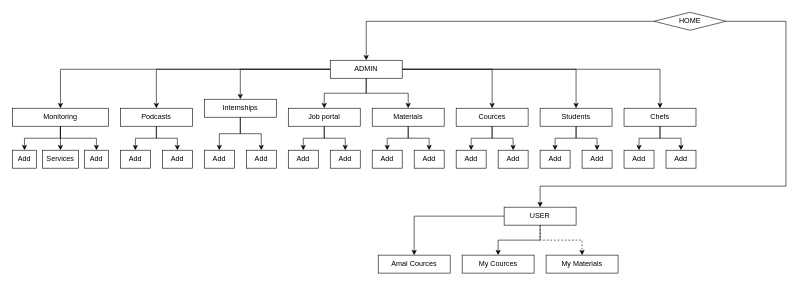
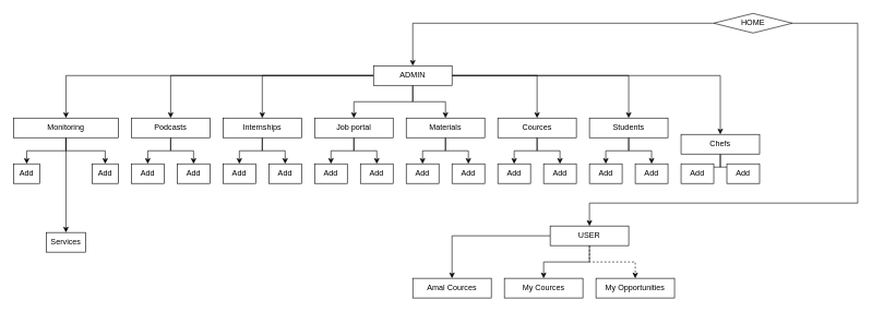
  <mxCell id="0" />
  <mxCell id="1" parent="0" />
  <mxCell id="2" style="edgeStyle=orthogonalEdgeStyle;rounded=0;orthogonalLoop=1;jettySize=auto;html=1;entryX=0.5;entryY=0;entryDx=0;entryDy=0;" edge="1" parent="1" source="4" target="13"><mxGeometry relative="1" as="geometry" /></mxCell>
  <mxCell id="3" style="edgeStyle=orthogonalEdgeStyle;rounded=0;orthogonalLoop=1;jettySize=auto;html=1;entryX=0.5;entryY=0;entryDx=0;entryDy=0;" edge="1" parent="1" source="4" target="17"><mxGeometry relative="1" as="geometry"><Array as="points"><mxPoint x="1310" y="35" /><mxPoint x="1310" y="310" /><mxPoint x="900" y="310" /></Array></mxGeometry></mxCell>
  <mxCell id="4" value="HOME" style="rhombus;whiteSpace=wrap;html=1;" parent="1" vertex="1"><mxGeometry x="1090" y="20" width="120" height="30" as="geometry" /></mxCell>
  <mxCell id="5" style="edgeStyle=orthogonalEdgeStyle;rounded=0;orthogonalLoop=1;jettySize=auto;html=1;entryX=0.5;entryY=0;entryDx=0;entryDy=0;" edge="1" parent="1" source="13" target="45"><mxGeometry relative="1" as="geometry" /></mxCell>
  <mxCell id="6" style="edgeStyle=orthogonalEdgeStyle;rounded=0;orthogonalLoop=1;jettySize=auto;html=1;" edge="1" parent="1" source="13" target="26"><mxGeometry relative="1" as="geometry" /></mxCell>
  <mxCell id="7" style="edgeStyle=orthogonalEdgeStyle;rounded=0;orthogonalLoop=1;jettySize=auto;html=1;entryX=0.5;entryY=0;entryDx=0;entryDy=0;" edge="1" parent="1" source="13" target="23"><mxGeometry relative="1" as="geometry" /></mxCell>
  <mxCell id="8" style="edgeStyle=orthogonalEdgeStyle;rounded=0;orthogonalLoop=1;jettySize=auto;html=1;entryX=0.5;entryY=0;entryDx=0;entryDy=0;" edge="1" parent="1" source="13" target="29"><mxGeometry relative="1" as="geometry" /></mxCell>
  <mxCell id="9" style="edgeStyle=orthogonalEdgeStyle;rounded=0;orthogonalLoop=1;jettySize=auto;html=1;entryX=0.5;entryY=0;entryDx=0;entryDy=0;" edge="1" parent="1" source="13" target="36"><mxGeometry relative="1" as="geometry" /></mxCell>
  <mxCell id="10" style="edgeStyle=orthogonalEdgeStyle;rounded=0;orthogonalLoop=1;jettySize=auto;html=1;" edge="1" parent="1" source="13" target="42"><mxGeometry relative="1" as="geometry" /></mxCell>
  <mxCell id="11" style="edgeStyle=orthogonalEdgeStyle;rounded=0;orthogonalLoop=1;jettySize=auto;html=1;" edge="1" parent="1" source="13" target="32"><mxGeometry relative="1" as="geometry" /></mxCell>
  <mxCell id="12" style="edgeStyle=orthogonalEdgeStyle;rounded=0;orthogonalLoop=1;jettySize=auto;html=1;entryX=0.5;entryY=0;entryDx=0;entryDy=0;" edge="1" parent="1" source="13" target="39"><mxGeometry relative="1" as="geometry" /></mxCell>
- <mxCell id="13" value="ADMIN" style="rounded=0;whiteSpace=wrap;html=1;" parent="1" vertex="1"><mxGeometry x="550" y="100" width="120" height="30" as="geometry" /></mxCell>
+ <mxCell id="13" value="ADMIN" style="rounded=0;whiteSpace=wrap;html=1;" parent="1" vertex="1"><mxGeometry x="570" y="100" width="120" height="30" as="geometry" /></mxCell>
  <mxCell id="14" style="edgeStyle=orthogonalEdgeStyle;rounded=0;orthogonalLoop=1;jettySize=auto;html=1;" edge="1" parent="1" source="17" target="19"><mxGeometry relative="1" as="geometry" /></mxCell>
  <mxCell id="15" style="edgeStyle=orthogonalEdgeStyle;rounded=0;orthogonalLoop=1;jettySize=auto;html=1;dashed=1;" edge="1" parent="1" source="17" target="20"><mxGeometry relative="1" as="geometry" /></mxCell>
  <mxCell id="16" style="edgeStyle=orthogonalEdgeStyle;rounded=0;orthogonalLoop=1;jettySize=auto;html=1;" edge="1" parent="1" source="17" target="18"><mxGeometry relative="1" as="geometry" /></mxCell>
  <mxCell id="17" value="USER" style="rounded=0;whiteSpace=wrap;html=1;" parent="1" vertex="1"><mxGeometry x="840" y="345" width="120" height="30" as="geometry" /></mxCell>
  <mxCell id="18" value="My Cources" style="rounded=0;whiteSpace=wrap;html=1;" vertex="1" parent="1"><mxGeometry x="770" y="425" width="120" height="30" as="geometry" /></mxCell>
  <mxCell id="19" value="Amal Cources" style="rounded=0;whiteSpace=wrap;html=1;" vertex="1" parent="1"><mxGeometry x="630" y="425" width="120" height="30" as="geometry" /></mxCell>
- <mxCell id="20" value="My Materials" style="rounded=0;whiteSpace=wrap;html=1;" vertex="1" parent="1"><mxGeometry x="910" y="425" width="120" height="30" as="geometry" /></mxCell>
+ <mxCell id="20" value="My Opportunities" style="rounded=0;whiteSpace=wrap;html=1;" vertex="1" parent="1"><mxGeometry x="910" y="425" width="120" height="30" as="geometry" /></mxCell>
  <mxCell id="21" style="edgeStyle=orthogonalEdgeStyle;rounded=0;orthogonalLoop=1;jettySize=auto;html=1;" edge="1" parent="1" source="23" target="50"><mxGeometry relative="1" as="geometry" /></mxCell>
  <mxCell id="22" style="edgeStyle=orthogonalEdgeStyle;rounded=0;orthogonalLoop=1;jettySize=auto;html=1;" edge="1" parent="1" source="23" target="51"><mxGeometry relative="1" as="geometry" /></mxCell>
  <mxCell id="23" value="Cources" style="rounded=0;whiteSpace=wrap;html=1;" vertex="1" parent="1"><mxGeometry x="760" y="180" width="120" height="30" as="geometry" /></mxCell>
  <mxCell id="24" style="edgeStyle=orthogonalEdgeStyle;rounded=0;orthogonalLoop=1;jettySize=auto;html=1;" edge="1" parent="1" source="26" target="48"><mxGeometry relative="1" as="geometry" /></mxCell>
  <mxCell id="25" style="edgeStyle=orthogonalEdgeStyle;rounded=0;orthogonalLoop=1;jettySize=auto;html=1;" edge="1" parent="1" source="26" target="49"><mxGeometry relative="1" as="geometry" /></mxCell>
  <mxCell id="26" value="Students" style="rounded=0;whiteSpace=wrap;html=1;" vertex="1" parent="1"><mxGeometry x="900" y="180" width="120" height="30" as="geometry" /></mxCell>
  <mxCell id="27" style="edgeStyle=orthogonalEdgeStyle;rounded=0;orthogonalLoop=1;jettySize=auto;html=1;" edge="1" parent="1" source="29" target="53"><mxGeometry relative="1" as="geometry" /></mxCell>
  <mxCell id="28" style="edgeStyle=orthogonalEdgeStyle;rounded=0;orthogonalLoop=1;jettySize=auto;html=1;" edge="1" parent="1" source="29" target="52"><mxGeometry relative="1" as="geometry" /></mxCell>
  <mxCell id="29" value="Materials" style="rounded=0;whiteSpace=wrap;html=1;" vertex="1" parent="1"><mxGeometry x="620" y="180" width="120" height="30" as="geometry" /></mxCell>
  <mxCell id="30" style="edgeStyle=orthogonalEdgeStyle;rounded=0;orthogonalLoop=1;jettySize=auto;html=1;" edge="1" parent="1" source="32" target="57"><mxGeometry relative="1" as="geometry" /></mxCell>
  <mxCell id="31" style="edgeStyle=orthogonalEdgeStyle;rounded=0;orthogonalLoop=1;jettySize=auto;html=1;" edge="1" parent="1" source="32" target="56"><mxGeometry relative="1" as="geometry" /></mxCell>
- <mxCell id="32" value="Internships" style="rounded=0;whiteSpace=wrap;html=1;" vertex="1" parent="1"><mxGeometry x="340" y="165" width="120" height="30" as="geometry" /></mxCell>
+ <mxCell id="32" value="Internships" style="rounded=0;whiteSpace=wrap;html=1;" vertex="1" parent="1"><mxGeometry x="340" y="180" width="120" height="30" as="geometry" /></mxCell>
  <mxCell id="33" style="edgeStyle=orthogonalEdgeStyle;rounded=0;orthogonalLoop=1;jettySize=auto;html=1;" edge="1" parent="1" source="36" target="61"><mxGeometry relative="1" as="geometry" /></mxCell>
  <mxCell id="34" style="edgeStyle=orthogonalEdgeStyle;rounded=0;orthogonalLoop=1;jettySize=auto;html=1;" edge="1" parent="1" source="36" target="60"><mxGeometry relative="1" as="geometry" /></mxCell>
  <mxCell id="35" style="edgeStyle=orthogonalEdgeStyle;rounded=0;orthogonalLoop=1;jettySize=auto;html=1;" edge="1" parent="1" source="36" target="62"><mxGeometry relative="1" as="geometry" /></mxCell>
  <mxCell id="36" value="Monitoring" style="rounded=0;whiteSpace=wrap;html=1;" vertex="1" parent="1"><mxGeometry x="20" y="180" width="160" height="30" as="geometry" /></mxCell>
  <mxCell id="37" style="edgeStyle=orthogonalEdgeStyle;rounded=0;orthogonalLoop=1;jettySize=auto;html=1;" edge="1" parent="1" source="39" target="55"><mxGeometry relative="1" as="geometry" /></mxCell>
  <mxCell id="38" style="edgeStyle=orthogonalEdgeStyle;rounded=0;orthogonalLoop=1;jettySize=auto;html=1;" edge="1" parent="1" source="39" target="54"><mxGeometry relative="1" as="geometry" /></mxCell>
  <mxCell id="39" value="Job portal" style="rounded=0;whiteSpace=wrap;html=1;" vertex="1" parent="1"><mxGeometry x="480" y="180" width="120" height="30" as="geometry" /></mxCell>
  <mxCell id="40" style="edgeStyle=orthogonalEdgeStyle;rounded=0;orthogonalLoop=1;jettySize=auto;html=1;" edge="1" parent="1" source="42" target="59"><mxGeometry relative="1" as="geometry" /></mxCell>
  <mxCell id="41" style="edgeStyle=orthogonalEdgeStyle;rounded=0;orthogonalLoop=1;jettySize=auto;html=1;" edge="1" parent="1" source="42" target="58"><mxGeometry relative="1" as="geometry" /></mxCell>
  <mxCell id="42" value="Podcasts" style="rounded=0;whiteSpace=wrap;html=1;" vertex="1" parent="1"><mxGeometry x="200" y="180" width="120" height="30" as="geometry" /></mxCell>
  <mxCell id="43" style="edgeStyle=orthogonalEdgeStyle;rounded=0;orthogonalLoop=1;jettySize=auto;html=1;" edge="1" parent="1" source="45" target="46"><mxGeometry relative="1" as="geometry" /></mxCell>
  <mxCell id="44" style="edgeStyle=orthogonalEdgeStyle;rounded=0;orthogonalLoop=1;jettySize=auto;html=1;" edge="1" parent="1" source="45" target="47"><mxGeometry relative="1" as="geometry" /></mxCell>
- <mxCell id="45" value="Chefs" style="rounded=0;whiteSpace=wrap;html=1;" vertex="1" parent="1"><mxGeometry x="1040" y="180" width="120" height="30" as="geometry" /></mxCell>
+ <mxCell id="45" value="Chefs" style="rounded=0;whiteSpace=wrap;html=1;" vertex="1" parent="1"><mxGeometry x="1040" y="205" width="120" height="30" as="geometry" /></mxCell>
  <mxCell id="46" value="Add" style="rounded=0;whiteSpace=wrap;html=1;" vertex="1" parent="1"><mxGeometry x="1040" y="250" width="50" height="30" as="geometry" /></mxCell>
  <mxCell id="47" value="Add" style="rounded=0;whiteSpace=wrap;html=1;" vertex="1" parent="1"><mxGeometry x="1110" y="250" width="50" height="30" as="geometry" /></mxCell>
  <mxCell id="48" value="Add" style="rounded=0;whiteSpace=wrap;html=1;" vertex="1" parent="1"><mxGeometry x="900" y="250" width="50" height="30" as="geometry" /></mxCell>
  <mxCell id="49" value="Add" style="rounded=0;whiteSpace=wrap;html=1;" vertex="1" parent="1"><mxGeometry x="970" y="250" width="50" height="30" as="geometry" /></mxCell>
  <mxCell id="50" value="Add" style="rounded=0;whiteSpace=wrap;html=1;" vertex="1" parent="1"><mxGeometry x="760" y="250" width="50" height="30" as="geometry" /></mxCell>
  <mxCell id="51" value="Add" style="rounded=0;whiteSpace=wrap;html=1;" vertex="1" parent="1"><mxGeometry x="830" y="250" width="50" height="30" as="geometry" /></mxCell>
  <mxCell id="52" value="Add" style="rounded=0;whiteSpace=wrap;html=1;" vertex="1" parent="1"><mxGeometry x="620" y="250" width="50" height="30" as="geometry" /></mxCell>
  <mxCell id="53" value="Add" style="rounded=0;whiteSpace=wrap;html=1;" vertex="1" parent="1"><mxGeometry x="690" y="250" width="50" height="30" as="geometry" /></mxCell>
  <mxCell id="54" value="Add" style="rounded=0;whiteSpace=wrap;html=1;" vertex="1" parent="1"><mxGeometry x="480" y="250" width="50" height="30" as="geometry" /></mxCell>
  <mxCell id="55" value="Add" style="rounded=0;whiteSpace=wrap;html=1;" vertex="1" parent="1"><mxGeometry x="550" y="250" width="50" height="30" as="geometry" /></mxCell>
  <mxCell id="56" value="Add" style="rounded=0;whiteSpace=wrap;html=1;" vertex="1" parent="1"><mxGeometry x="340" y="250" width="50" height="30" as="geometry" /></mxCell>
  <mxCell id="57" value="Add" style="rounded=0;whiteSpace=wrap;html=1;" vertex="1" parent="1"><mxGeometry x="410" y="250" width="50" height="30" as="geometry" /></mxCell>
  <mxCell id="58" value="Add" style="rounded=0;whiteSpace=wrap;html=1;" vertex="1" parent="1"><mxGeometry x="200" y="250" width="50" height="30" as="geometry" /></mxCell>
  <mxCell id="59" value="Add" style="rounded=0;whiteSpace=wrap;html=1;" vertex="1" parent="1"><mxGeometry x="270" y="250" width="50" height="30" as="geometry" /></mxCell>
  <mxCell id="60" value="Add" style="rounded=0;whiteSpace=wrap;html=1;" vertex="1" parent="1"><mxGeometry x="20" y="250" width="40" height="30" as="geometry" /></mxCell>
  <mxCell id="61" value="Add" style="rounded=0;whiteSpace=wrap;html=1;" vertex="1" parent="1"><mxGeometry x="140" y="250" width="40" height="30" as="geometry" /></mxCell>
- <mxCell id="62" value="Services" style="rounded=0;whiteSpace=wrap;html=1;" vertex="1" parent="1"><mxGeometry x="70" y="250" width="60" height="30" as="geometry" /></mxCell>
+ <mxCell id="62" value="Services" style="rounded=0;whiteSpace=wrap;html=1;" vertex="1" parent="1"><mxGeometry x="70" y="355" width="60" height="30" as="geometry" /></mxCell>
